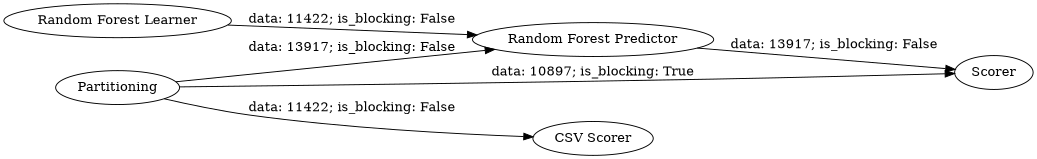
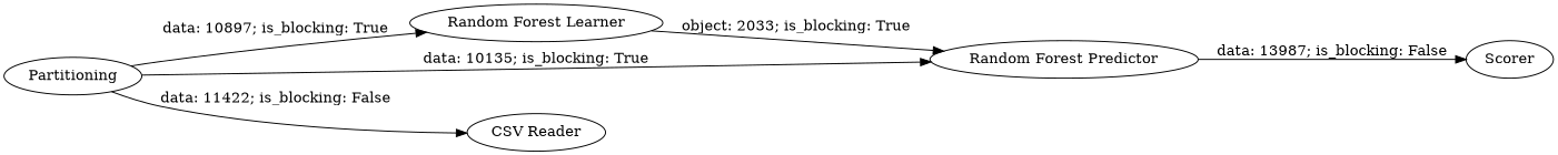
  digraph {
    rankdir=LR
    n1 [label="Random Forest Learner"]
    n2 [label="Random Forest Predictor"]
    n3 [label=Scorer]
    n4 [label=Partitioning]
-   n5 [label="CSV Scorer"]
-   n1 -> n2 [label="data: 11422; is_blocking: False"]
-   n2 -> n3 [label="data: 13917; is_blocking: False"]
-   n4 -> n3 [label="data: 10897; is_blocking: True"]
-   n4 -> n2 [label="data: 13917; is_blocking: False"]
+   n5 [label="CSV Reader"]
+   n1 -> n2 [label="object: 2033; is_blocking: True"]
+   n2 -> n3 [label="data: 13987; is_blocking: False"]
+   n4 -> n1 [label="data: 10897; is_blocking: True"]
+   n4 -> n2 [label="data: 10135; is_blocking: True"]
    n4 -> n5 [label="data: 11422; is_blocking: False"]
  }
